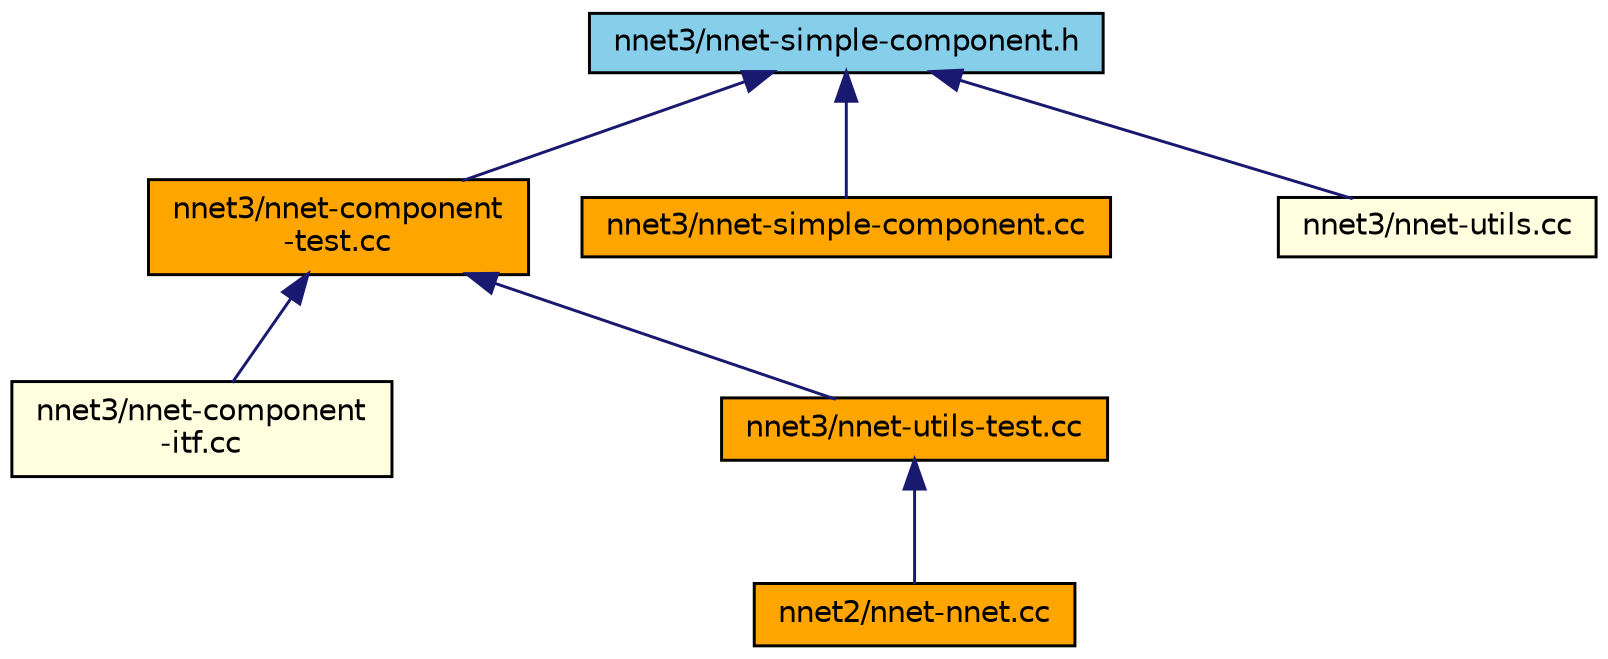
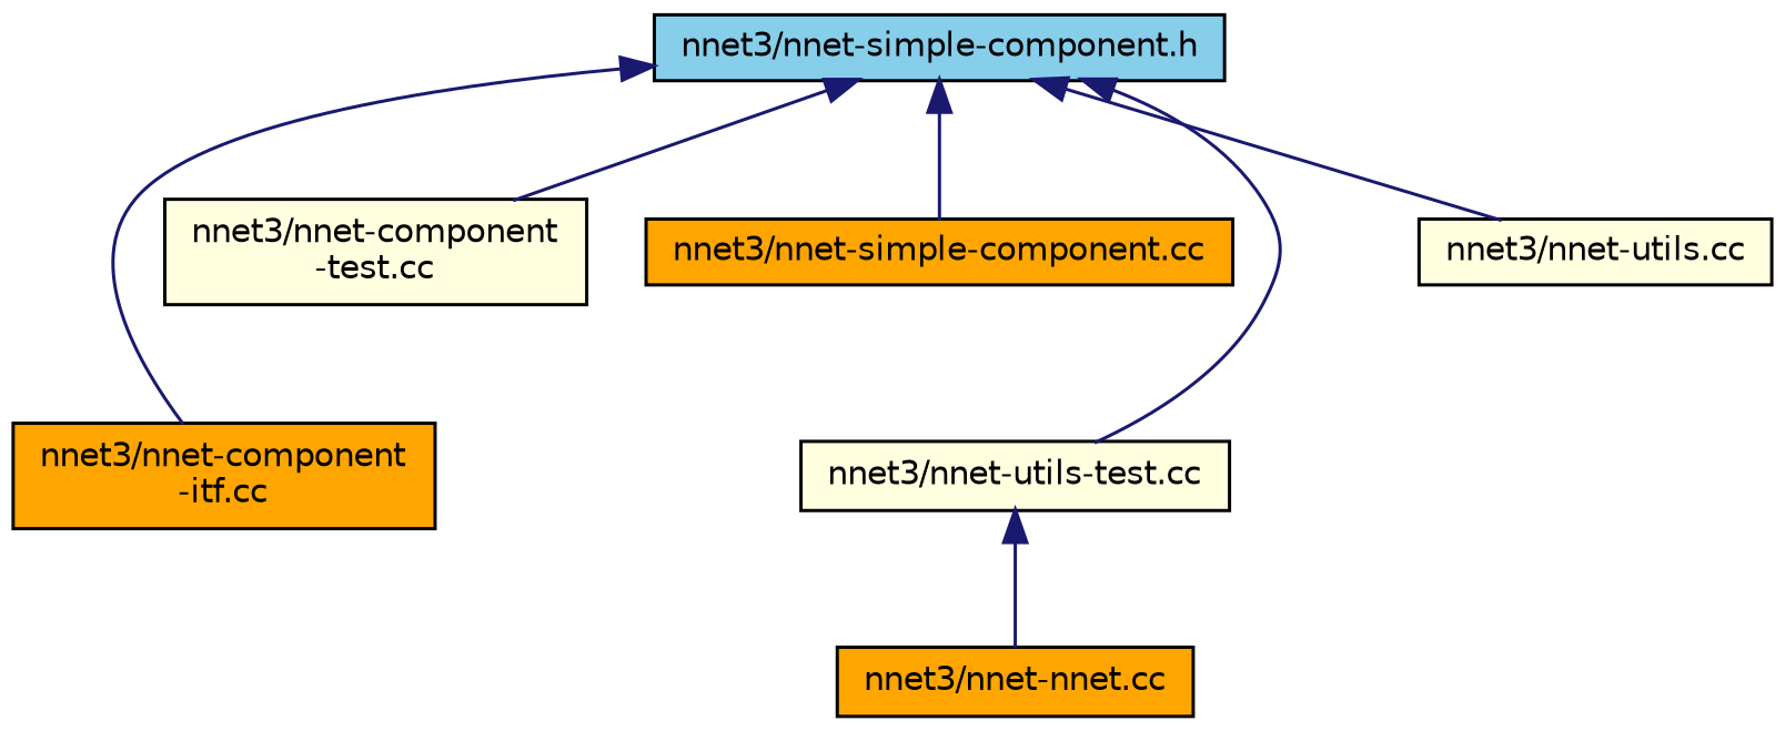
  digraph {
    node [color=black fillcolor=orange fontname=Helvetica fontsize=10 shape=record style=filled]
    edge [color=midnightblue dir=back fontname=Helvetica fontsize=10 labelfontname=Helvetica labelfontsize=10 style=solid]
    n1 [fillcolor=skyblue fontcolor=black height=0.2 label="nnet3/nnet-simple-component.h" width=0.4]
-   n2 [fillcolor=lightyellow height=0.2 label="nnet3/nnet-component\l-itf.cc" width=0.4]
-   n3 [height=0.2 label="nnet3/nnet-component\l-test.cc" width=0.4]
+   n2 [height=0.2 label="nnet3/nnet-component\l-itf.cc" width=0.4]
+   n3 [fillcolor=lightyellow height=0.2 label="nnet3/nnet-component\l-test.cc" width=0.4]
    n4 [height=0.2 label="nnet3/nnet-simple-component.cc" width=0.4]
-   n5 [height=0.2 label="nnet3/nnet-utils-test.cc" width=0.4]
+   n5 [fillcolor=lightyellow height=0.2 label="nnet3/nnet-utils-test.cc" width=0.4]
    n6 [fillcolor=lightyellow height=0.2 label="nnet3/nnet-utils.cc" width=0.4]
-   n7 [height=0.2 label="nnet2/nnet-nnet.cc" width=0.4]
-   n3 -> n2
+   n7 [height=0.2 label="nnet3/nnet-nnet.cc" width=0.4]
+   n1 -> n2
    n1 -> n3
    n1 -> n4
-   n3 -> n5
+   n1 -> n5
    n1 -> n6
    n5 -> n7
  }
